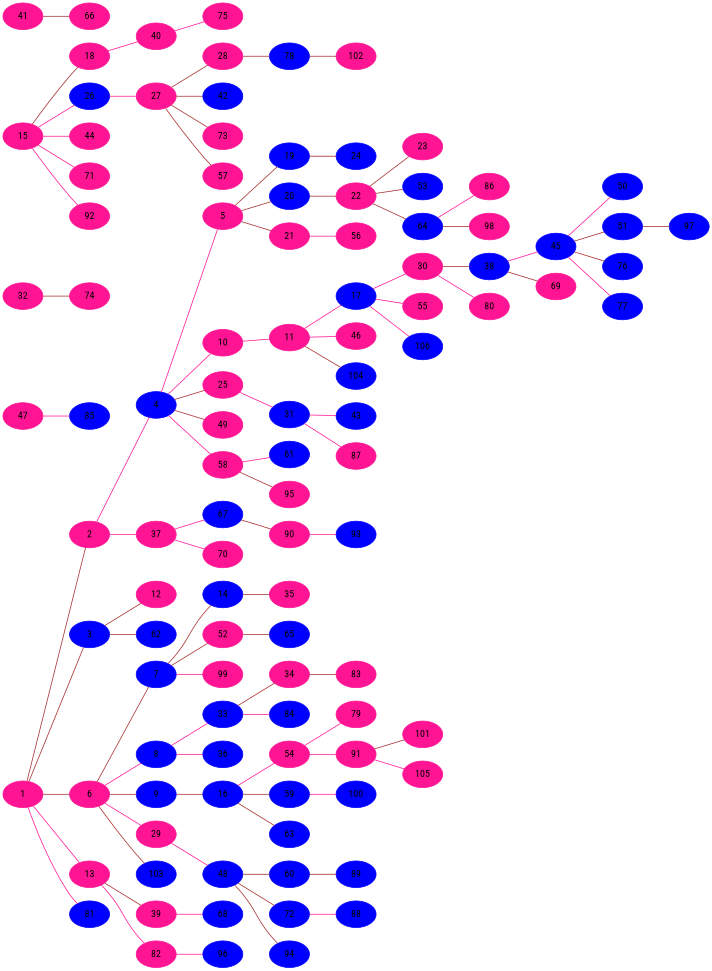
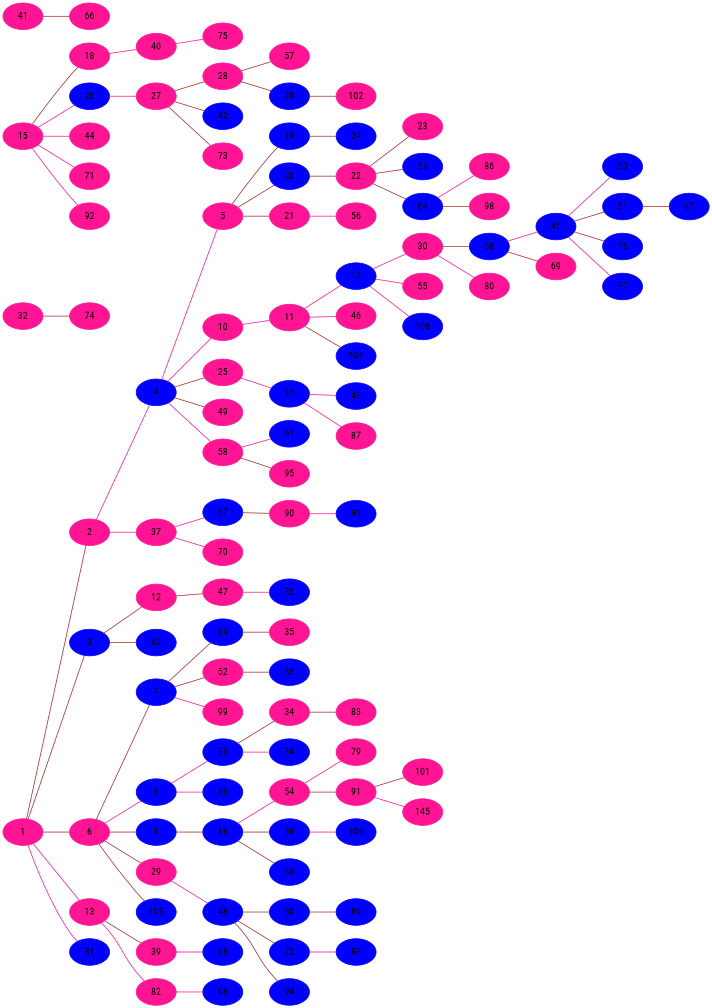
  graph {
    fontname="Roboto Condensed"
    rankdir=LR
    node [color=deeppink fontname="Roboto Condensed" style=filled]
    edge [color=brown fontname="Roboto Condensed"]
    1
    2
    3 [color=blue]
    6
    13
    81 [color=blue]
    4 [color=blue]
    37
    12
    62 [color=blue]
    7 [color=blue]
    8 [color=blue]
    9 [color=blue]
    29
    103 [color=blue]
    39
    82
    5
    10
    25
    49
    58
    67 [color=blue]
    70
    47
    19 [color=blue]
    20 [color=blue]
    21
    11
    31 [color=blue]
    61 [color=blue]
    95
    24 [color=blue]
    22
    56
    14 [color=blue]
    52
    99
    33 [color=blue]
    36 [color=blue]
    16 [color=blue]
    48 [color=blue]
    35
    65 [color=blue]
    34
    84 [color=blue]
    54
    59 [color=blue]
    63 [color=blue]
    17 [color=blue]
    46
    104 [color=blue]
    32
    74
    30
    55
    106 [color=blue]
    15
    18
    26 [color=blue]
    44
    71
    92
    85 [color=blue]
    68 [color=blue]
    96 [color=blue]
    40
    27
    79
    91
    100 [color=blue]
    38 [color=blue]
    80
    75
    23
    53 [color=blue]
    64 [color=blue]
    86
    98
    43 [color=blue]
    87
    41
    66
    28
    42 [color=blue]
    73
    57
    78 [color=blue]
    102
    60 [color=blue]
    72 [color=blue]
    94 [color=blue]
    45 [color=blue]
    69
    83
    90
    50 [color=blue]
    51 [color=blue]
    76 [color=blue]
    77 [color=blue]
    97 [color=blue]
    89 [color=blue]
    88 [color=blue]
    101
-   105
+   105 [label=145]
    93 [color=blue]
    1 -- 2
    1 -- 3
    1 -- 6
    1 -- 13 [color=deeppink]
    1 -- 81 [color=deeppink]
    2 -- 4 [color=deeppink]
    2 -- 37 [color=deeppink]
    3 -- 12
    3 -- 62
    6 -- 7
    6 -- 8 [color=deeppink]
    6 -- 9
-   6 -- 29 [color=deeppink]
+   6 -- 29
    6 -- 103
    13 -- 39
    13 -- 82 [color=deeppink]
    4 -- 5 [color=deeppink]
    4 -- 10 [color=deeppink]
    4 -- 25
    4 -- 49
    4 -- 58 [color=deeppink]
    37 -- 67 [color=deeppink]
    37 -- 70 [color=deeppink]
+   12 -- 47
    7 -- 14
    7 -- 52
    7 -- 99 [color=deeppink]
    8 -- 33 [color=deeppink]
    8 -- 36 [color=deeppink]
    9 -- 16
    29 -- 48 [color=deeppink]
    39 -- 68 [color=deeppink]
    82 -- 96 [color=deeppink]
    5 -- 19
    5 -- 20
    5 -- 21
    10 -- 11 [color=deeppink]
    25 -- 31 [color=deeppink]
    58 -- 61 [color=deeppink]
    58 -- 95
    67 -- 90
    47 -- 85 [color=deeppink]
    19 -- 24
    20 -- 22
    21 -- 56 [color=deeppink]
    11 -- 17 [color=deeppink]
    11 -- 46 [color=deeppink]
    11 -- 104
    31 -- 43 [color=deeppink]
    31 -- 87 [color=deeppink]
    22 -- 23
    22 -- 53
    22 -- 64
    14 -- 35
    52 -- 65
    33 -- 34
    33 -- 84 [color=deeppink]
    16 -- 54 [color=deeppink]
    16 -- 59
    16 -- 63
    48 -- 60
    48 -- 72
    48 -- 94
    34 -- 83
    54 -- 79 [color=deeppink]
-   54 -- 91 [color=deeppink]
+   54 -- 91
    59 -- 100 [color=deeppink]
    17 -- 30 [color=deeppink]
    17 -- 55 [color=deeppink]
    17 -- 106 [color=deeppink]
    32 -- 74
    30 -- 38
    30 -- 80 [color=deeppink]
    15 -- 18
    15 -- 26 [color=deeppink]
    15 -- 44 [color=deeppink]
    15 -- 71 [color=deeppink]
    15 -- 92 [color=deeppink]
    18 -- 40 [color=deeppink]
    26 -- 27 [color=deeppink]
    40 -- 75 [color=deeppink]
    27 -- 28
    27 -- 42
    27 -- 73
    91 -- 101
    91 -- 105 [color=deeppink]
    38 -- 45 [color=deeppink]
    38 -- 69
    64 -- 86 [color=deeppink]
    64 -- 98
    41 -- 66
-   27 -- 57
+   28 -- 57
    28 -- 78
    78 -- 102
    60 -- 89
    72 -- 88 [color=deeppink]
    45 -- 50 [color=deeppink]
    45 -- 51
    45 -- 76
    45 -- 77 [color=deeppink]
    90 -- 93 [color=deeppink]
    51 -- 97
  }
